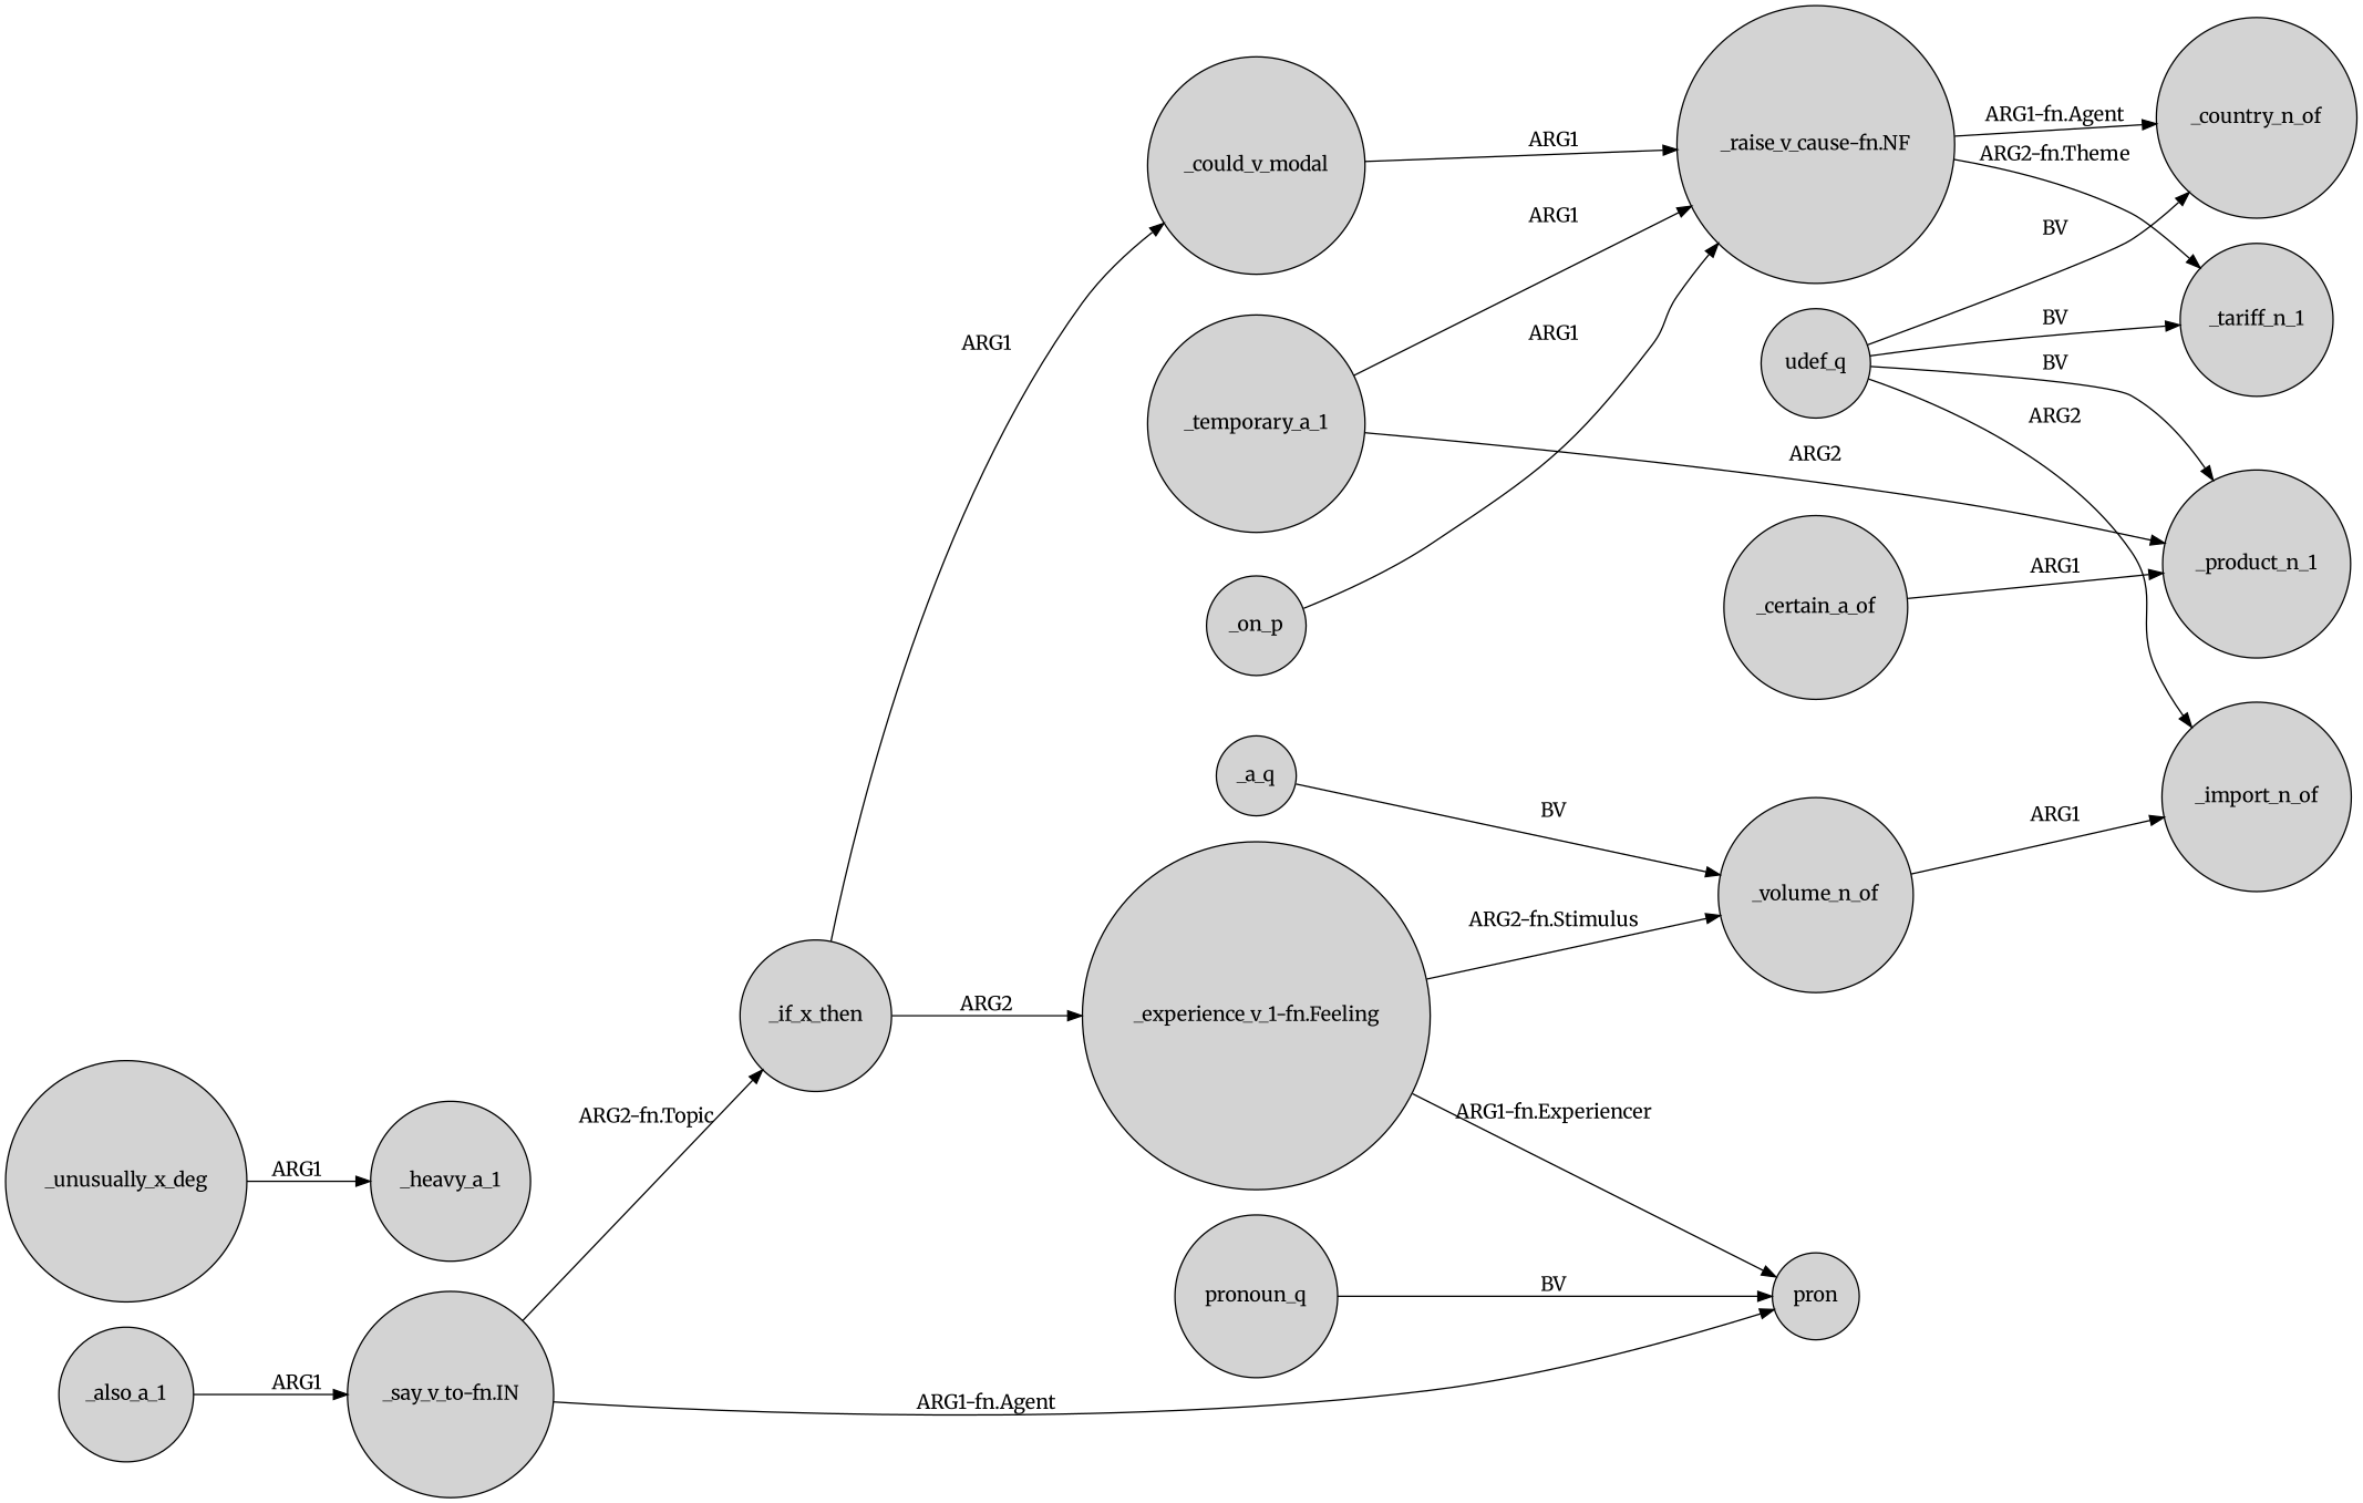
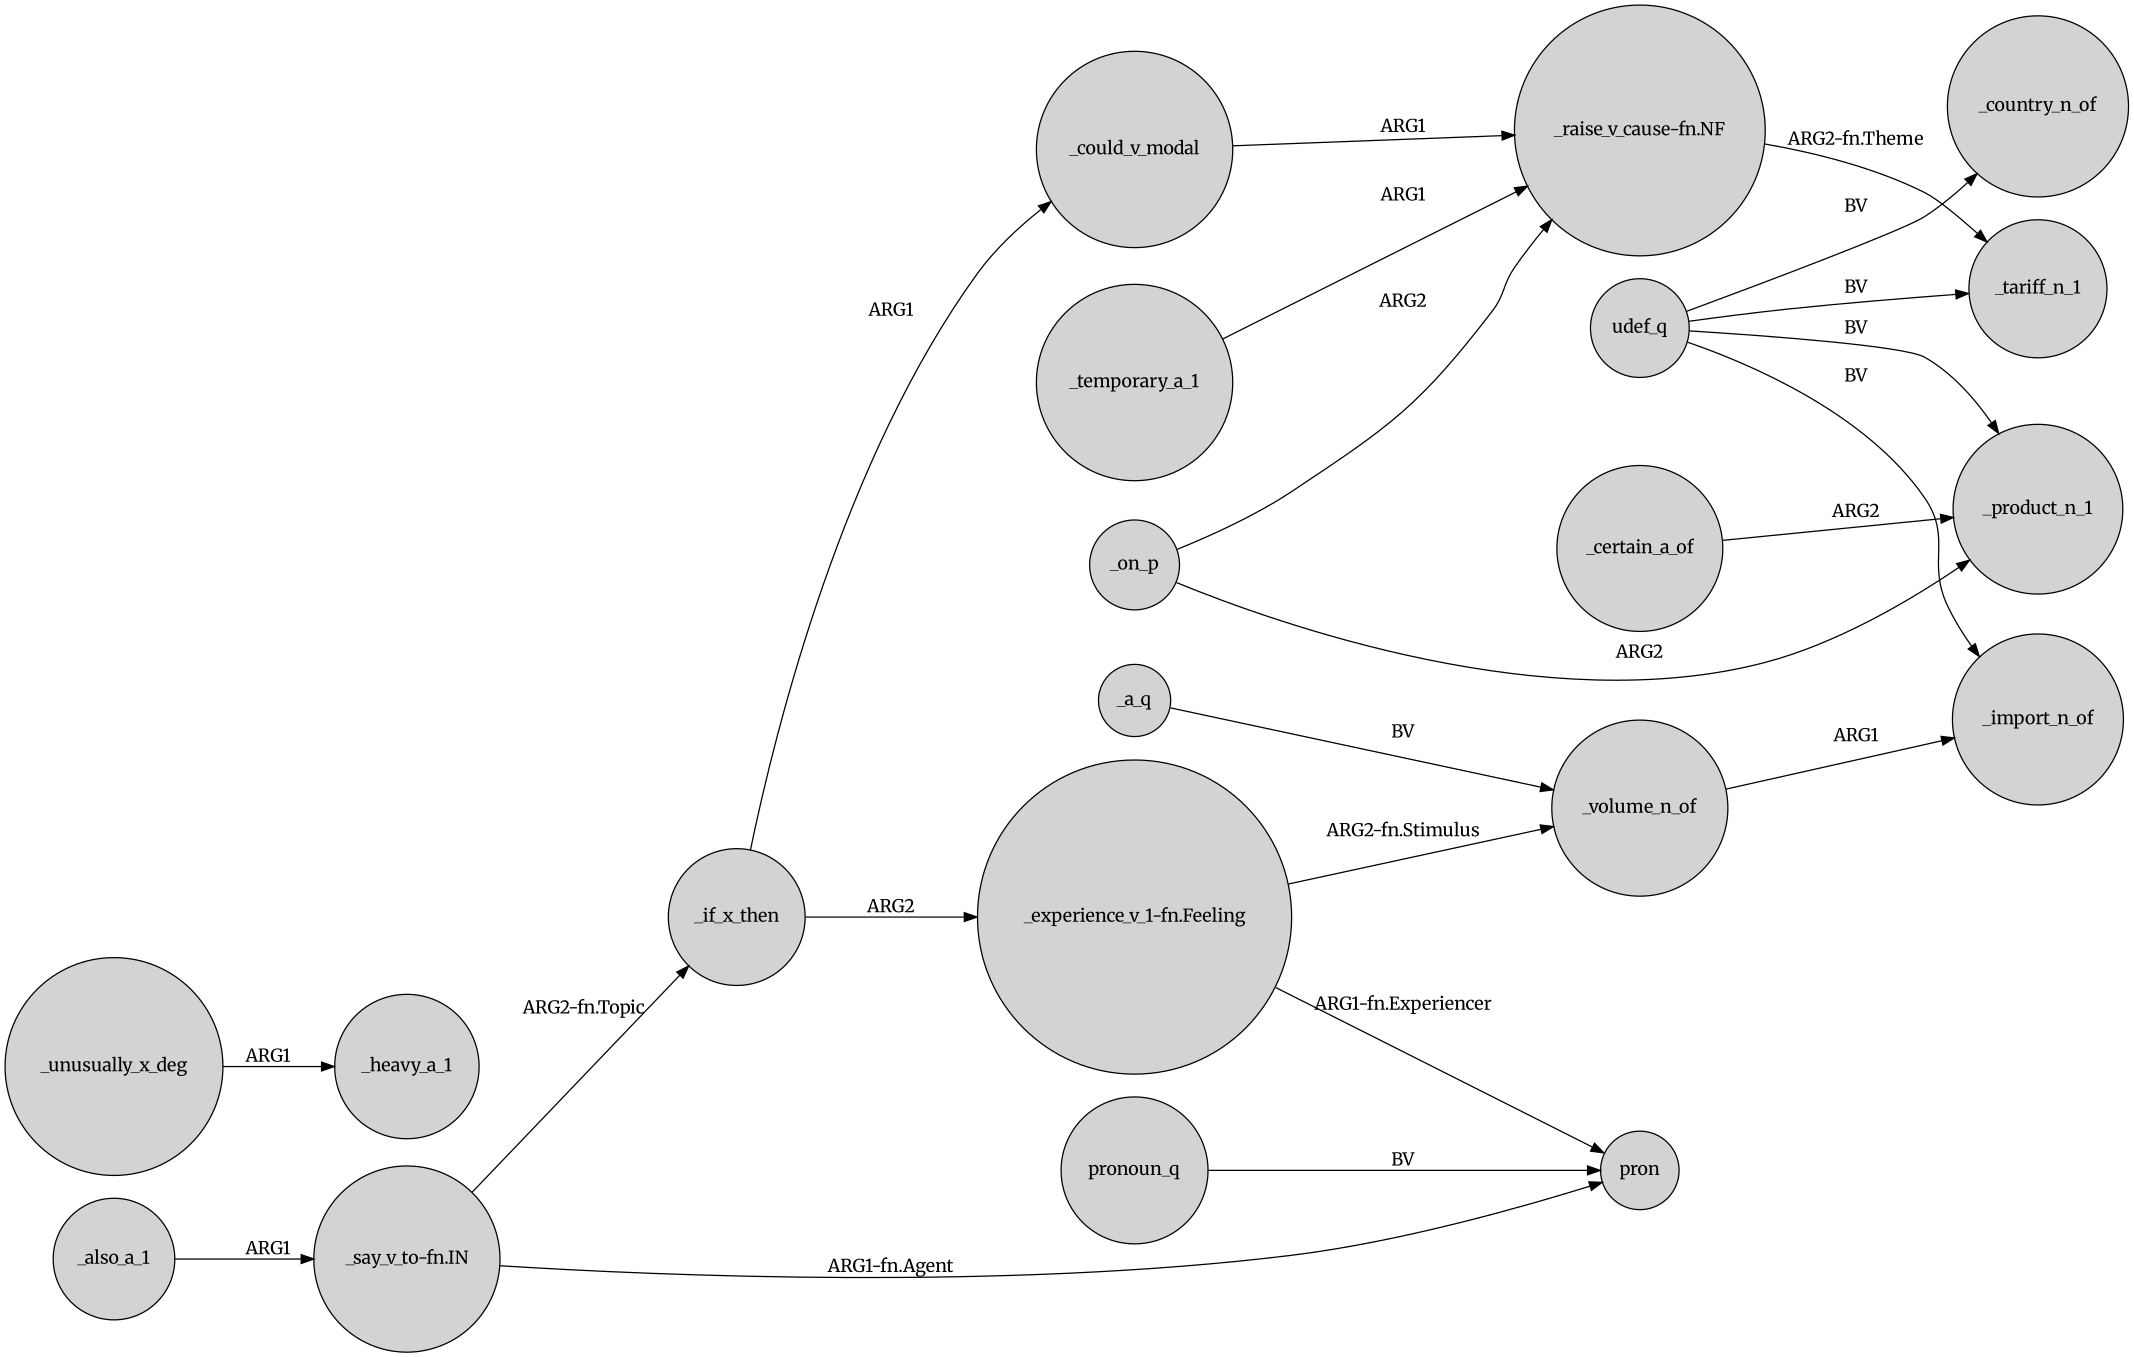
  digraph {
    fontname=Merriweather
    rankdir=LR
    node [fontname=Merriweather shape=circle style=filled]
    edge [fontname=Merriweather]
    _could_v_modal
    "_raise_v_cause-fn.NF"
    _tariff_n_1
    _country_n_of
    _also_a_1
    "_say_v_to-fn.IN"
    _if_x_then
    pron
    "_experience_v_1-fn.Feeling"
    _volume_n_of
    _on_p
    _product_n_1
    _a_q
    _import_n_of
    udef_q
    pronoun_q
    _temporary_a_1
    _unusually_x_deg
    _heavy_a_1
    _certain_a_of
    _could_v_modal -> "_raise_v_cause-fn.NF" [label=ARG1]
    "_raise_v_cause-fn.NF" -> _tariff_n_1 [label="ARG2-fn.Theme"]
-   "_raise_v_cause-fn.NF" -> _country_n_of [label="ARG1-fn.Agent"]
    _also_a_1 -> "_say_v_to-fn.IN" [label=ARG1]
    "_say_v_to-fn.IN" -> _if_x_then [label="ARG2-fn.Topic"]
    "_say_v_to-fn.IN" -> pron [label="ARG1-fn.Agent"]
    _if_x_then -> _could_v_modal [label=ARG1]
    _if_x_then -> "_experience_v_1-fn.Feeling" [label=ARG2]
    "_experience_v_1-fn.Feeling" -> pron [label="ARG1-fn.Experiencer"]
    "_experience_v_1-fn.Feeling" -> _volume_n_of [label="ARG2-fn.Stimulus"]
    _volume_n_of -> _import_n_of [label=ARG1]
-   _on_p -> "_raise_v_cause-fn.NF" [label=ARG1]
-   _temporary_a_1 -> _product_n_1 [label=ARG2]
+   _on_p -> "_raise_v_cause-fn.NF" [label=ARG2]
+   _on_p -> _product_n_1 [label=ARG2]
    _a_q -> _volume_n_of [label=BV]
    udef_q -> _tariff_n_1 [label=BV]
    udef_q -> _country_n_of [label=BV]
    udef_q -> _product_n_1 [label=BV]
-   udef_q -> _import_n_of [label=ARG2]
+   udef_q -> _import_n_of [label=BV]
    pronoun_q -> pron [label=BV]
    _temporary_a_1 -> "_raise_v_cause-fn.NF" [label=ARG1]
    _unusually_x_deg -> _heavy_a_1 [label=ARG1]
-   _certain_a_of -> _product_n_1 [label=ARG1]
+   _certain_a_of -> _product_n_1 [label=ARG2]
  }
